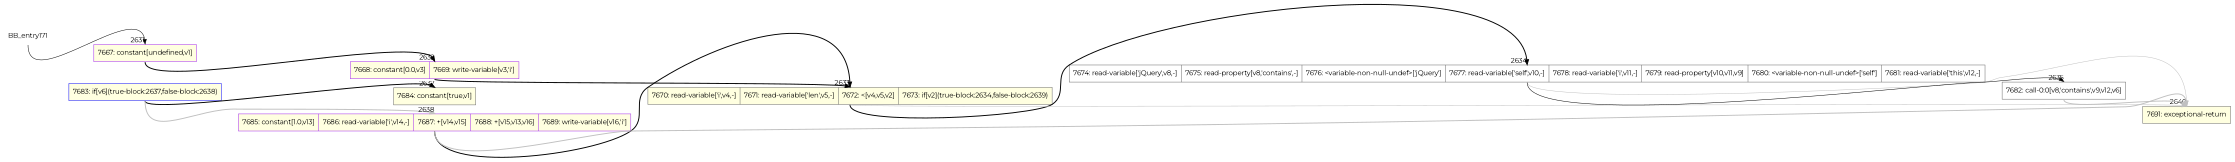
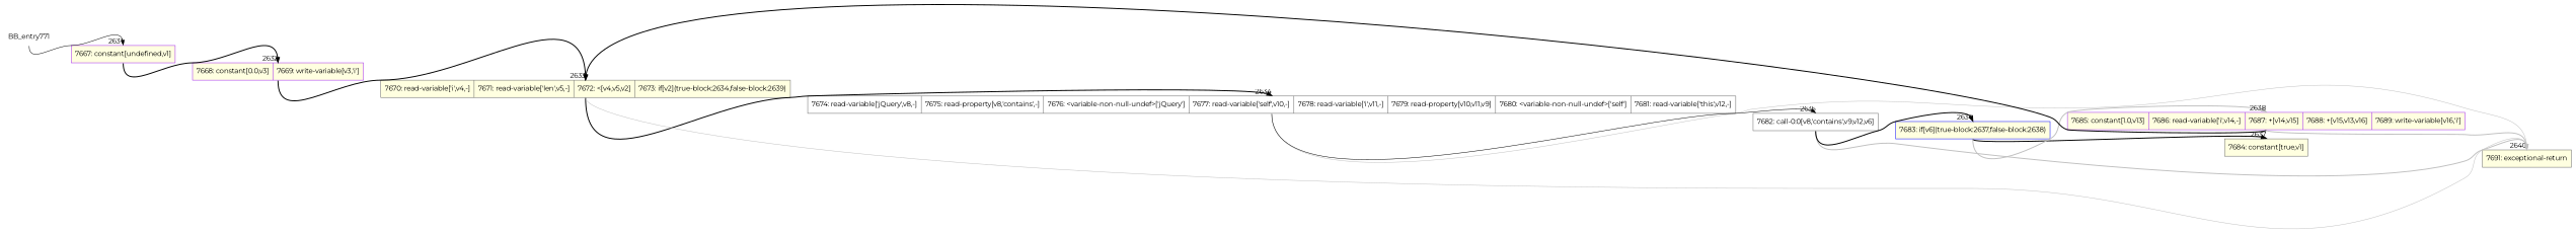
  digraph {
    fontname=Montserrat
    rankdir=LR
    node [color=gray40 fillcolor=lightyellow fontname=Montserrat shape=record style=filled]
    edge [fontname=Montserrat headport=n style=bold tailport=s]
-   BB_entry171 [fillcolor=white shape=none]
+   BB_entry171 [fillcolor=white shape=none label=BB_entry771]
    n2 [color=purple label="{7667: constant[undefined,v1]}"]
    n3 [color=purple label="{7668: constant[0.0,v3]|7669: write-variable[v3,'i']}"]
    n4 [label="{7670: read-variable['i',v4,-]|7671: read-variable['len',v5,-]|7672: \<[v4,v5,v2]|7673: if[v2](true-block:2634,false-block:2639)}"]
    n5 [fillcolor=white label="{7674: read-variable['jQuery',v8,-]|7675: read-property[v8,'contains',-]|7676: \<variable-non-null-undef\>['jQuery']|7677: read-variable['self',v10,-]|7678: read-variable['i',v11,-]|7679: read-property[v10,v11,v9]|7680: \<variable-non-null-undef\>['self']|7681: read-variable['this',v12,-]}"]
    n6 [label="{7691: exceptional-return}"]
    n7 [fillcolor=white label="{7682: call-0:0[v8,'contains',v9,v12,v6]}"]
    n8 [color=blue label="{7683: if[v6](true-block:2637,false-block:2638)}"]
    n9 [label="{7684: constant[true,v1]}"]
    n10 [color=purple label="{7685: constant[1.0,v13]|7686: read-variable['i',v14,-]|7687: +[v14,v15]|7688: +[v15,v13,v16]|7689: write-variable[v16,'i']}"]
    BB_entry171 -> n2 [headlabel="    2631" style=solid]
    n2 -> n3 [headlabel="      2632"]
    n3 -> n4 [headlabel="      2633"]
    n4 -> n5 [headlabel="      2634"]
    n4 -> n6 [color=gray headlabel="      2640" style=solid]
    n5 -> n6 [color=gray style=solid]
    n5 -> n7 [headlabel="      2635" style=solid]
    n7 -> n6 [color=gray]
+   n7 -> n8 [headlabel="      2636"]
    n8 -> n9 [headlabel="      2637"]
    n8 -> n10 [color=gray headlabel="      2638"]
    n10 -> n4
    n10 -> n6 [color=gray]
  }
